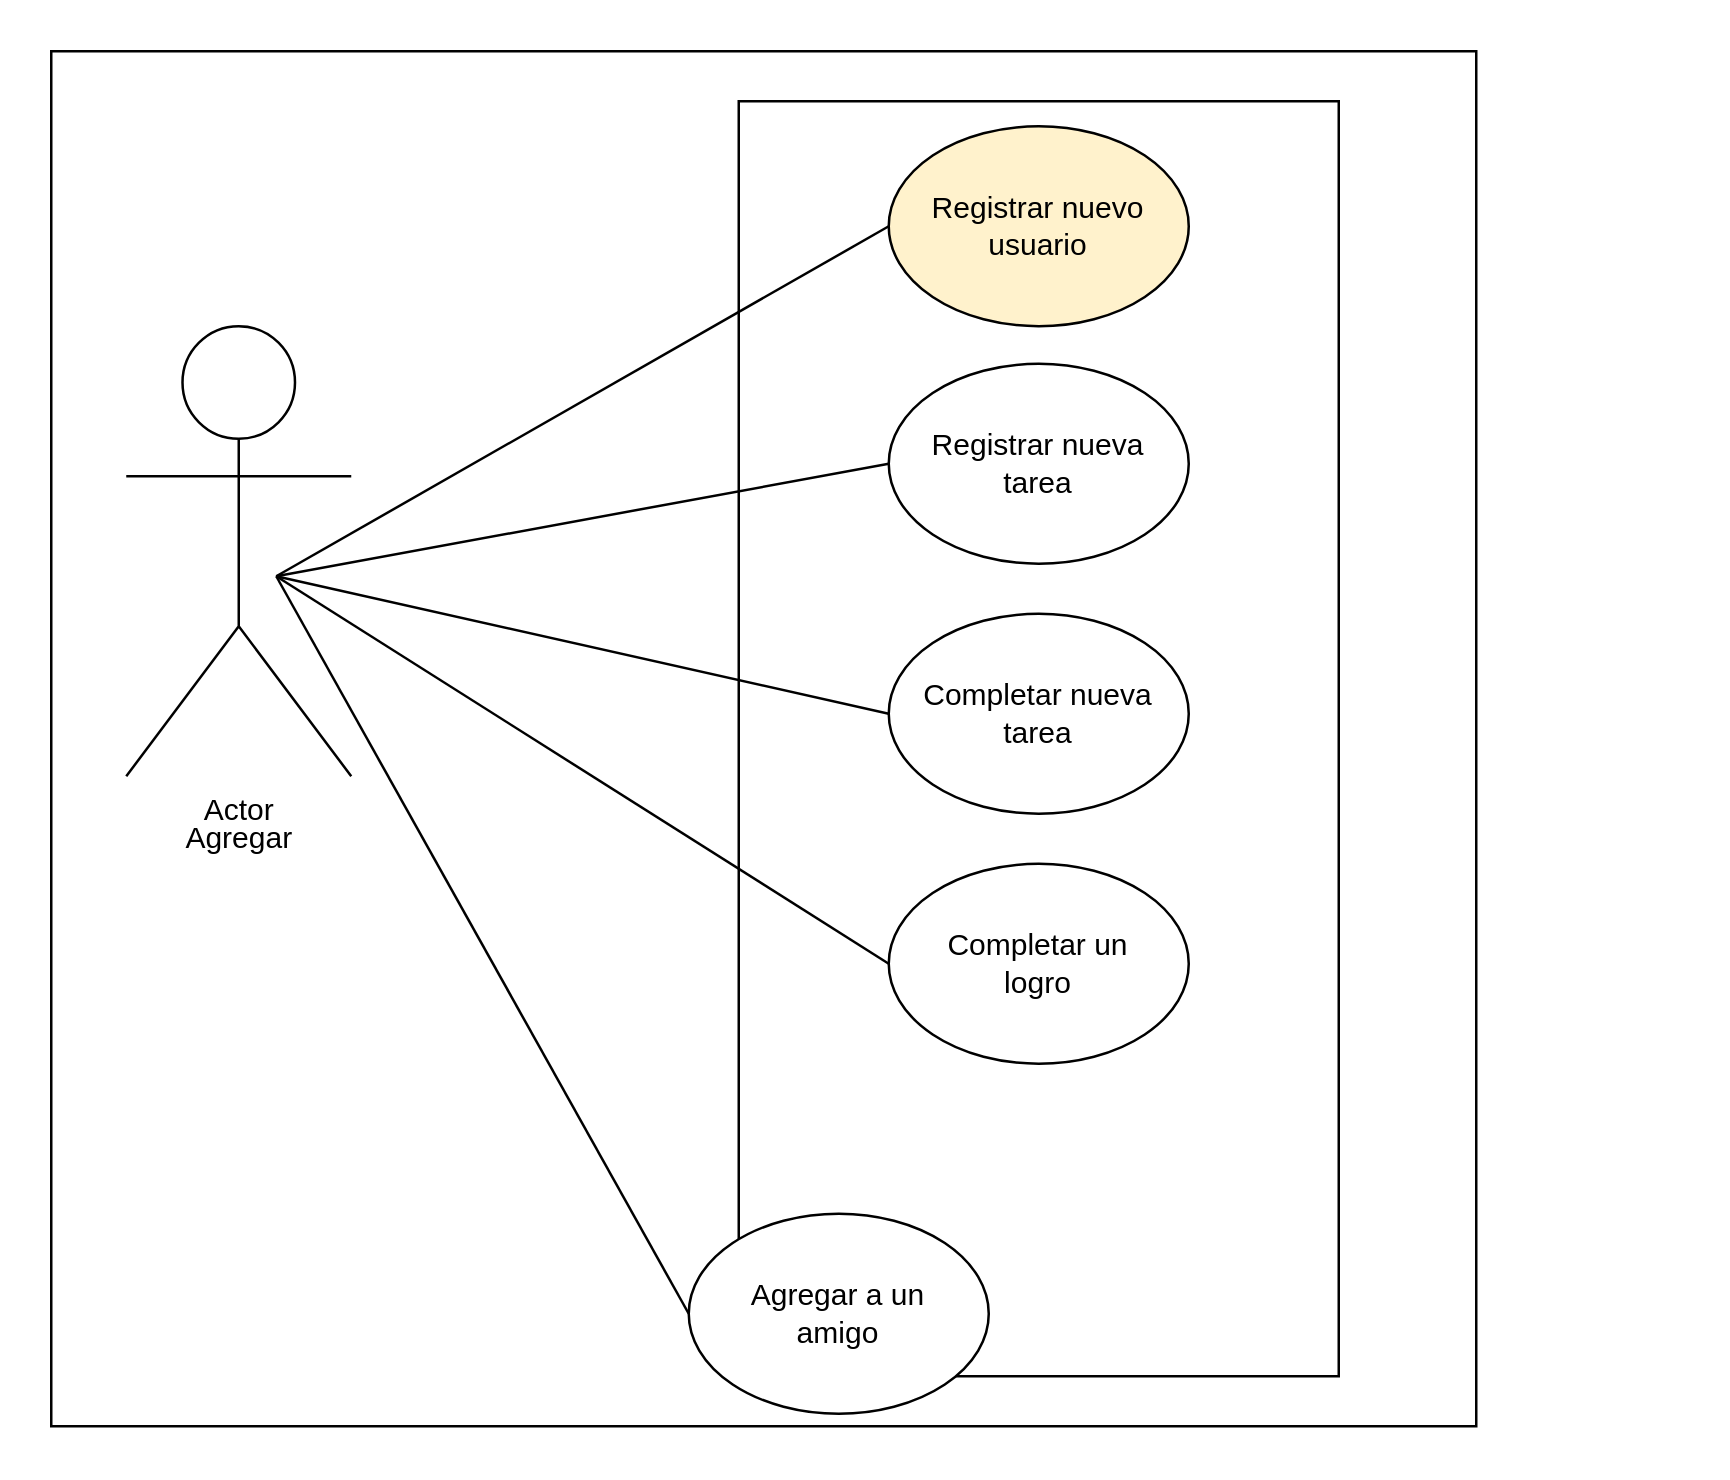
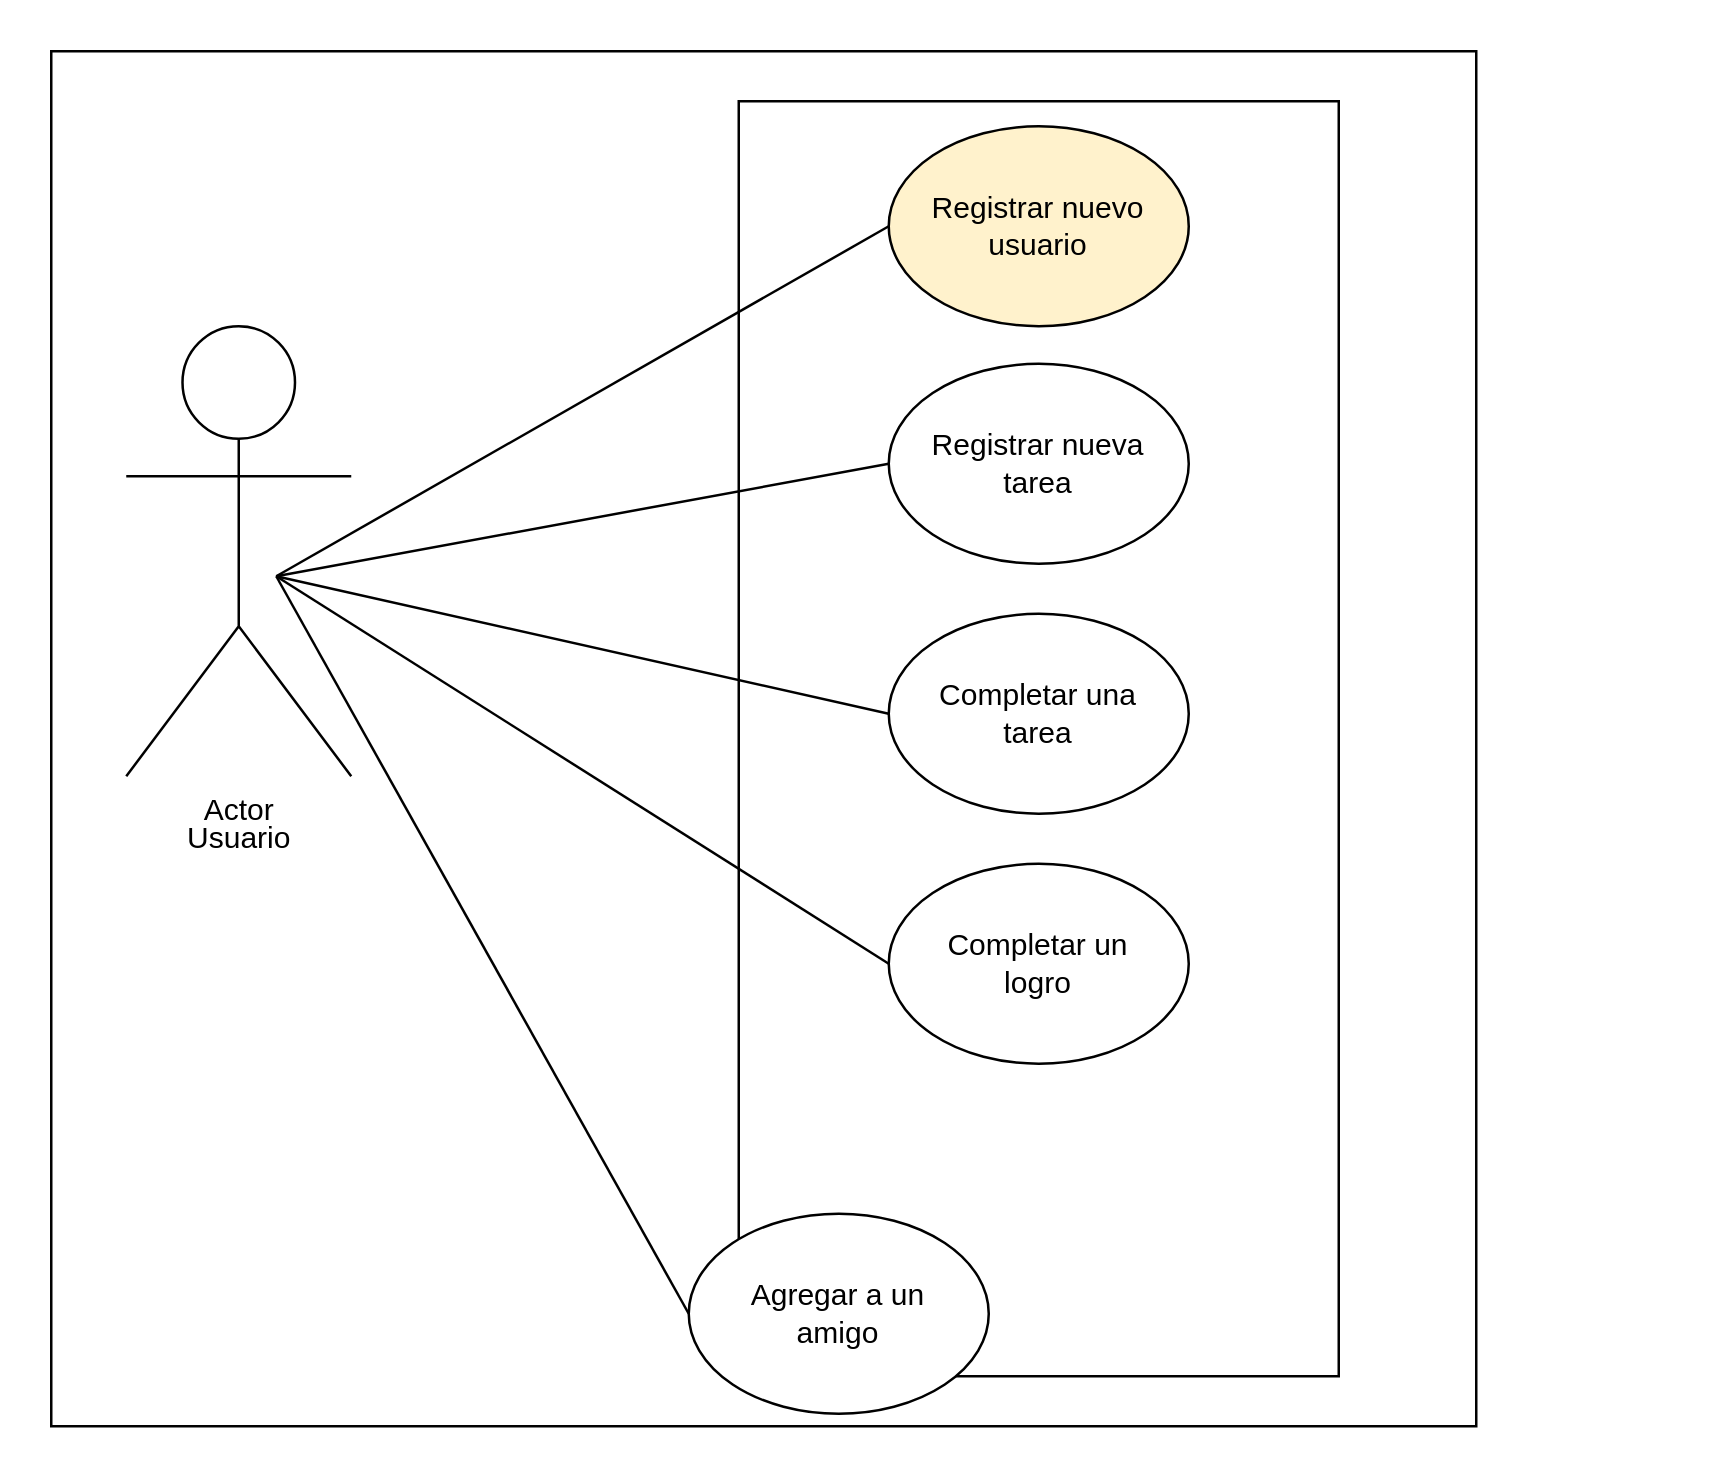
  <mxCell id="0" />
  <mxCell id="1" parent="0" />
  <mxCell id="2" value="" style="rounded=0;whiteSpace=wrap;html=1;" parent="1" vertex="1"><mxGeometry x="20" y="20" width="570" height="550" as="geometry" /></mxCell>
  <mxCell id="3" value="Actor" style="shape=umlActor;verticalLabelPosition=bottom;verticalAlign=top;html=1;outlineConnect=0;" parent="1" vertex="1"><mxGeometry x="50" y="130" width="90" height="180" as="geometry" /></mxCell>
  <mxCell id="4" value="" style="verticalLabelPosition=bottom;verticalAlign=top;html=1;shape=mxgraph.basic.rect;fillColor2=none;strokeWidth=1;size=20;indent=5;rotation=90;" parent="1" vertex="1"><mxGeometry x="160" y="175" width="510" height="240" as="geometry" /></mxCell>
  <mxCell id="5" value="&lt;font style=&quot;color: rgb(0, 0, 0);&quot;&gt;Registrar nueva&lt;/font&gt;&lt;div&gt;&lt;font style=&quot;color: rgb(0, 0, 0);&quot;&gt;tarea&lt;/font&gt;&lt;/div&gt;" style="ellipse;whiteSpace=wrap;html=1;" parent="1" vertex="1"><mxGeometry x="355" y="145" width="120" height="80" as="geometry" /></mxCell>
- <mxCell id="6" value="&lt;font style=&quot;color: rgb(0, 0, 0);&quot;&gt;Completar nueva&lt;/font&gt;&lt;div&gt;&lt;font style=&quot;color: rgb(0, 0, 0);&quot;&gt;tarea&lt;/font&gt;&lt;/div&gt;" style="ellipse;whiteSpace=wrap;html=1;" parent="1" vertex="1"><mxGeometry x="355" y="245" width="120" height="80" as="geometry" /></mxCell>
+ <mxCell id="6" value="&lt;font style=&quot;color: rgb(0, 0, 0);&quot;&gt;Completar una&lt;/font&gt;&lt;div&gt;&lt;font style=&quot;color: rgb(0, 0, 0);&quot;&gt;tarea&lt;/font&gt;&lt;/div&gt;" style="ellipse;whiteSpace=wrap;html=1;" parent="1" vertex="1"><mxGeometry x="355" y="245" width="120" height="80" as="geometry" /></mxCell>
  <mxCell id="7" value="&lt;font style=&quot;color: rgb(0, 0, 0);&quot;&gt;Completar un&lt;/font&gt;&lt;div&gt;&lt;font style=&quot;color: rgb(0, 0, 0);&quot;&gt;logro&lt;/font&gt;&lt;/div&gt;" style="ellipse;whiteSpace=wrap;html=1;" parent="1" vertex="1"><mxGeometry x="355" y="345" width="120" height="80" as="geometry" /></mxCell>
  <mxCell id="8" value="&lt;font style=&quot;color: rgb(0, 0, 0);&quot;&gt;Agregar a un&lt;/font&gt;&lt;div&gt;&lt;font style=&quot;color: rgb(0, 0, 0);&quot;&gt;amigo&lt;/font&gt;&lt;/div&gt;" style="ellipse;whiteSpace=wrap;html=1;" parent="1" vertex="1"><mxGeometry x="275" y="485" width="120" height="80" as="geometry" /></mxCell>
  <mxCell id="9" value="" style="edgeStyle=none;orthogonalLoop=1;jettySize=auto;html=1;rounded=0;entryX=0;entryY=0.5;entryDx=0;entryDy=0;endArrow=none;startFill=0;" parent="1" target="5" edge="1"><mxGeometry width="100" relative="1" as="geometry"><mxPoint x="110" y="230" as="sourcePoint" /><mxPoint x="210" y="230" as="targetPoint" /><Array as="points" /></mxGeometry></mxCell>
  <mxCell id="10" value="" style="edgeStyle=none;orthogonalLoop=1;jettySize=auto;html=1;rounded=0;entryX=0;entryY=0.5;entryDx=0;entryDy=0;endArrow=none;startFill=0;" parent="1" target="6" edge="1"><mxGeometry width="100" relative="1" as="geometry"><mxPoint x="110" y="230" as="sourcePoint" /><mxPoint x="160" y="230" as="targetPoint" /><Array as="points" /></mxGeometry></mxCell>
  <mxCell id="11" value="" style="edgeStyle=none;orthogonalLoop=1;jettySize=auto;html=1;rounded=0;entryX=0;entryY=0.5;entryDx=0;entryDy=0;endArrow=none;startFill=0;" parent="1" target="7" edge="1"><mxGeometry width="100" relative="1" as="geometry"><mxPoint x="110" y="230" as="sourcePoint" /><mxPoint x="170" y="240" as="targetPoint" /><Array as="points" /></mxGeometry></mxCell>
  <mxCell id="12" value="" style="edgeStyle=none;orthogonalLoop=1;jettySize=auto;html=1;rounded=0;entryX=0;entryY=0.5;entryDx=0;entryDy=0;endArrow=none;startFill=0;" parent="1" target="8" edge="1"><mxGeometry width="100" relative="1" as="geometry"><mxPoint x="110" y="230" as="sourcePoint" /><mxPoint x="210" y="280" as="targetPoint" /><Array as="points" /></mxGeometry></mxCell>
- <mxCell id="13" value="Agregar" style="text;html=1;align=center;verticalAlign=middle;resizable=0;points=[];autosize=1;strokeColor=none;fillColor=none;" parent="1" vertex="1"><mxGeometry x="65" y="320" width="60" height="30" as="geometry" /></mxCell>
+ <mxCell id="13" value="Usuario" style="text;html=1;align=center;verticalAlign=middle;resizable=0;points=[];autosize=1;strokeColor=none;fillColor=none;" parent="1" vertex="1"><mxGeometry x="65" y="320" width="60" height="30" as="geometry" /></mxCell>
  <mxCell id="14" style="edgeStyle=none;html=1;exitX=0;exitY=0.5;exitDx=0;exitDy=0;endArrow=none;endFill=0;" edge="1" parent="1" source="15"><mxGeometry relative="1" as="geometry"><mxPoint x="110" y="230" as="targetPoint" /></mxGeometry></mxCell>
  <mxCell id="15" value="&lt;font style=&quot;color: rgb(0, 0, 0);&quot;&gt;Registrar nuevo usuario&lt;/font&gt;" style="ellipse;whiteSpace=wrap;html=1;fillColor=#fff2cc;" vertex="1" parent="1"><mxGeometry x="355" y="50" width="120" height="80" as="geometry" /></mxCell>
